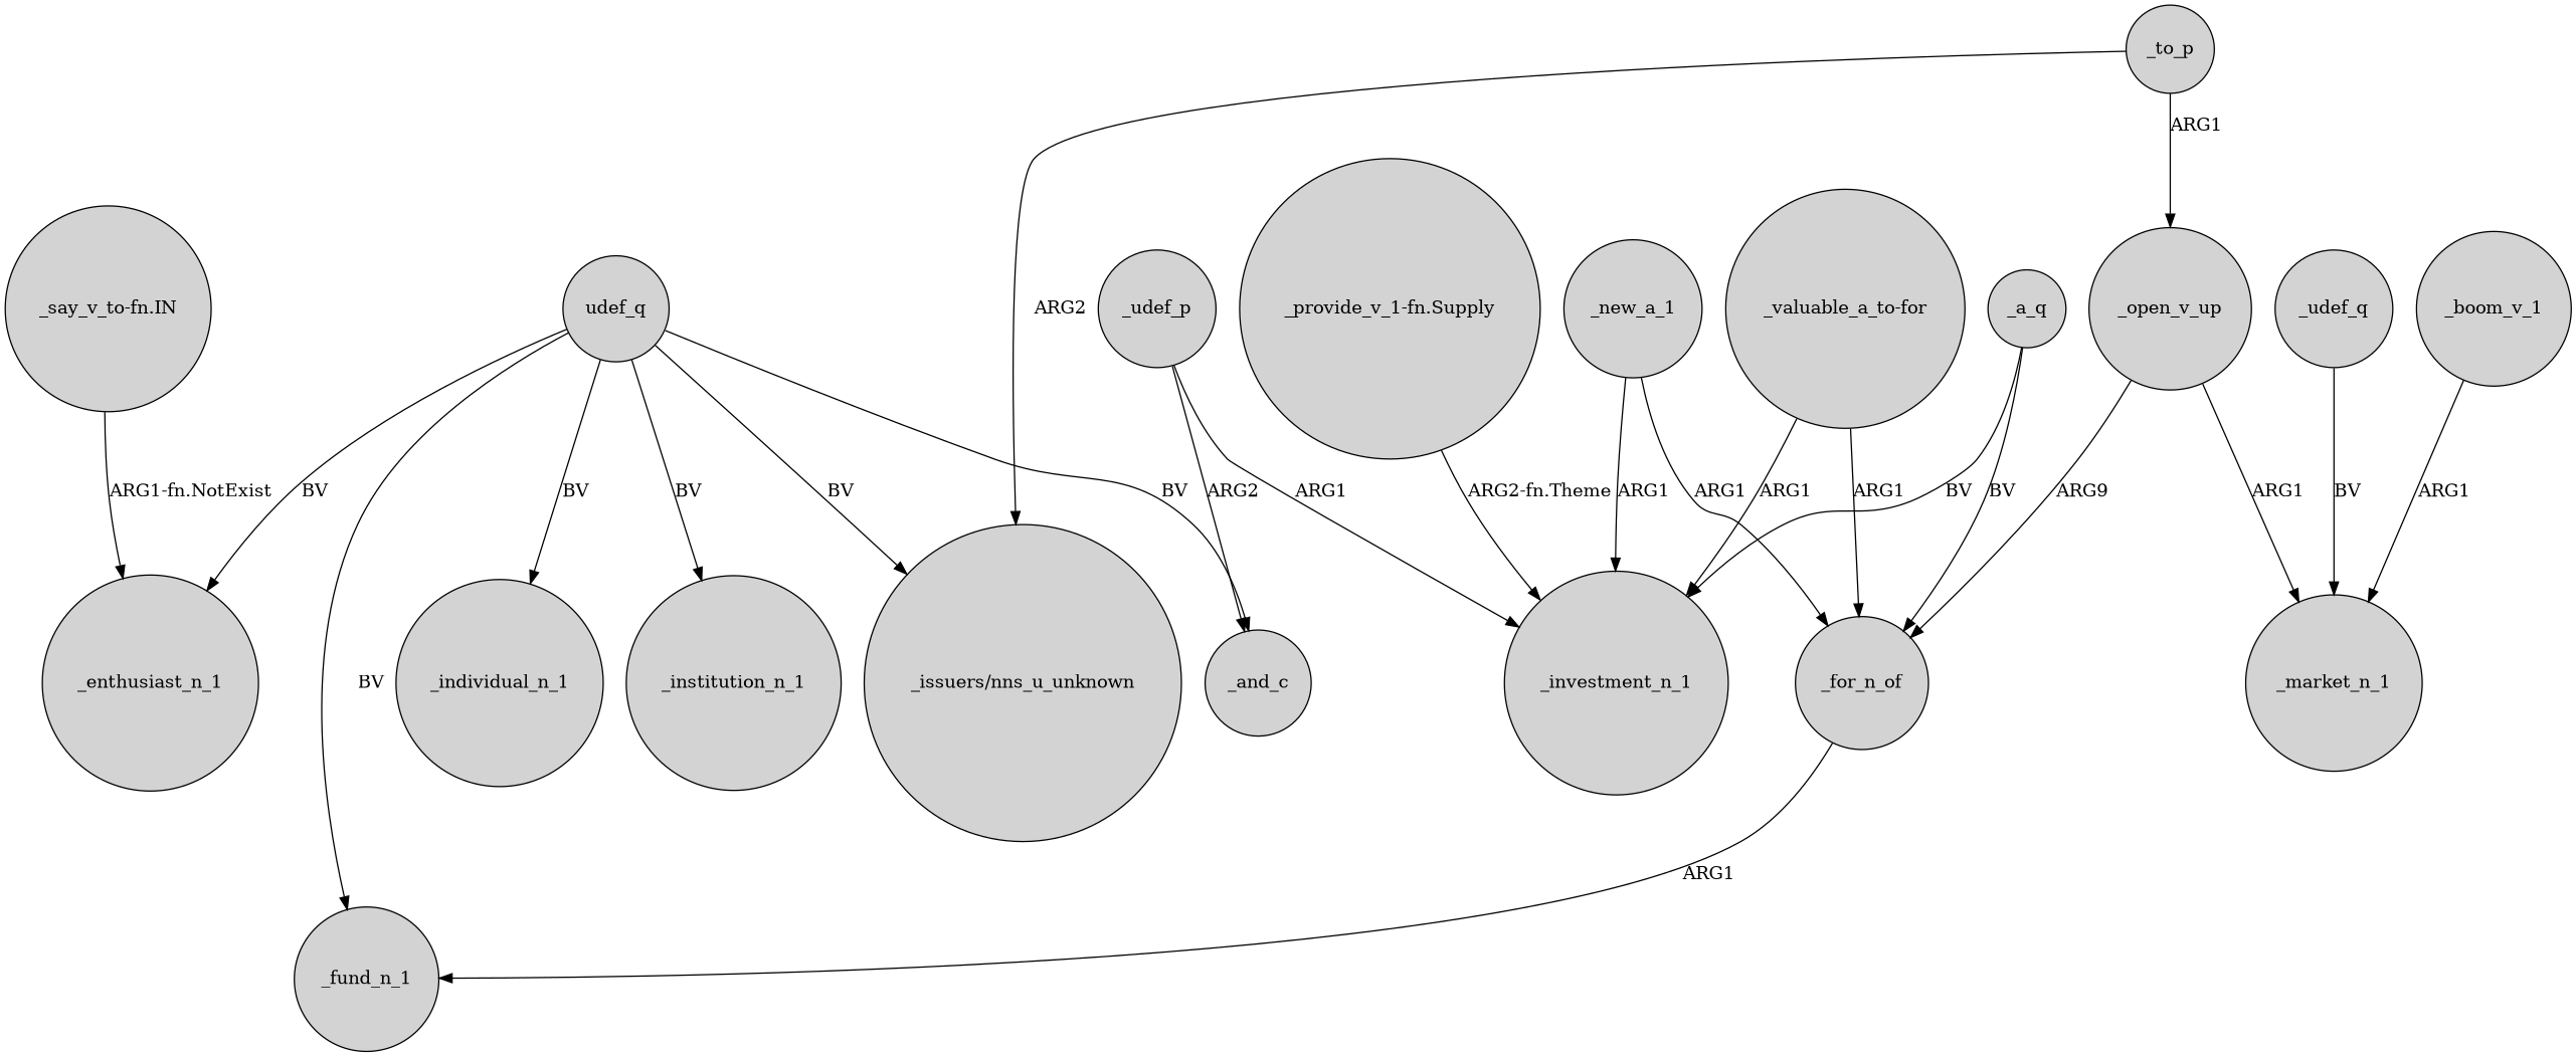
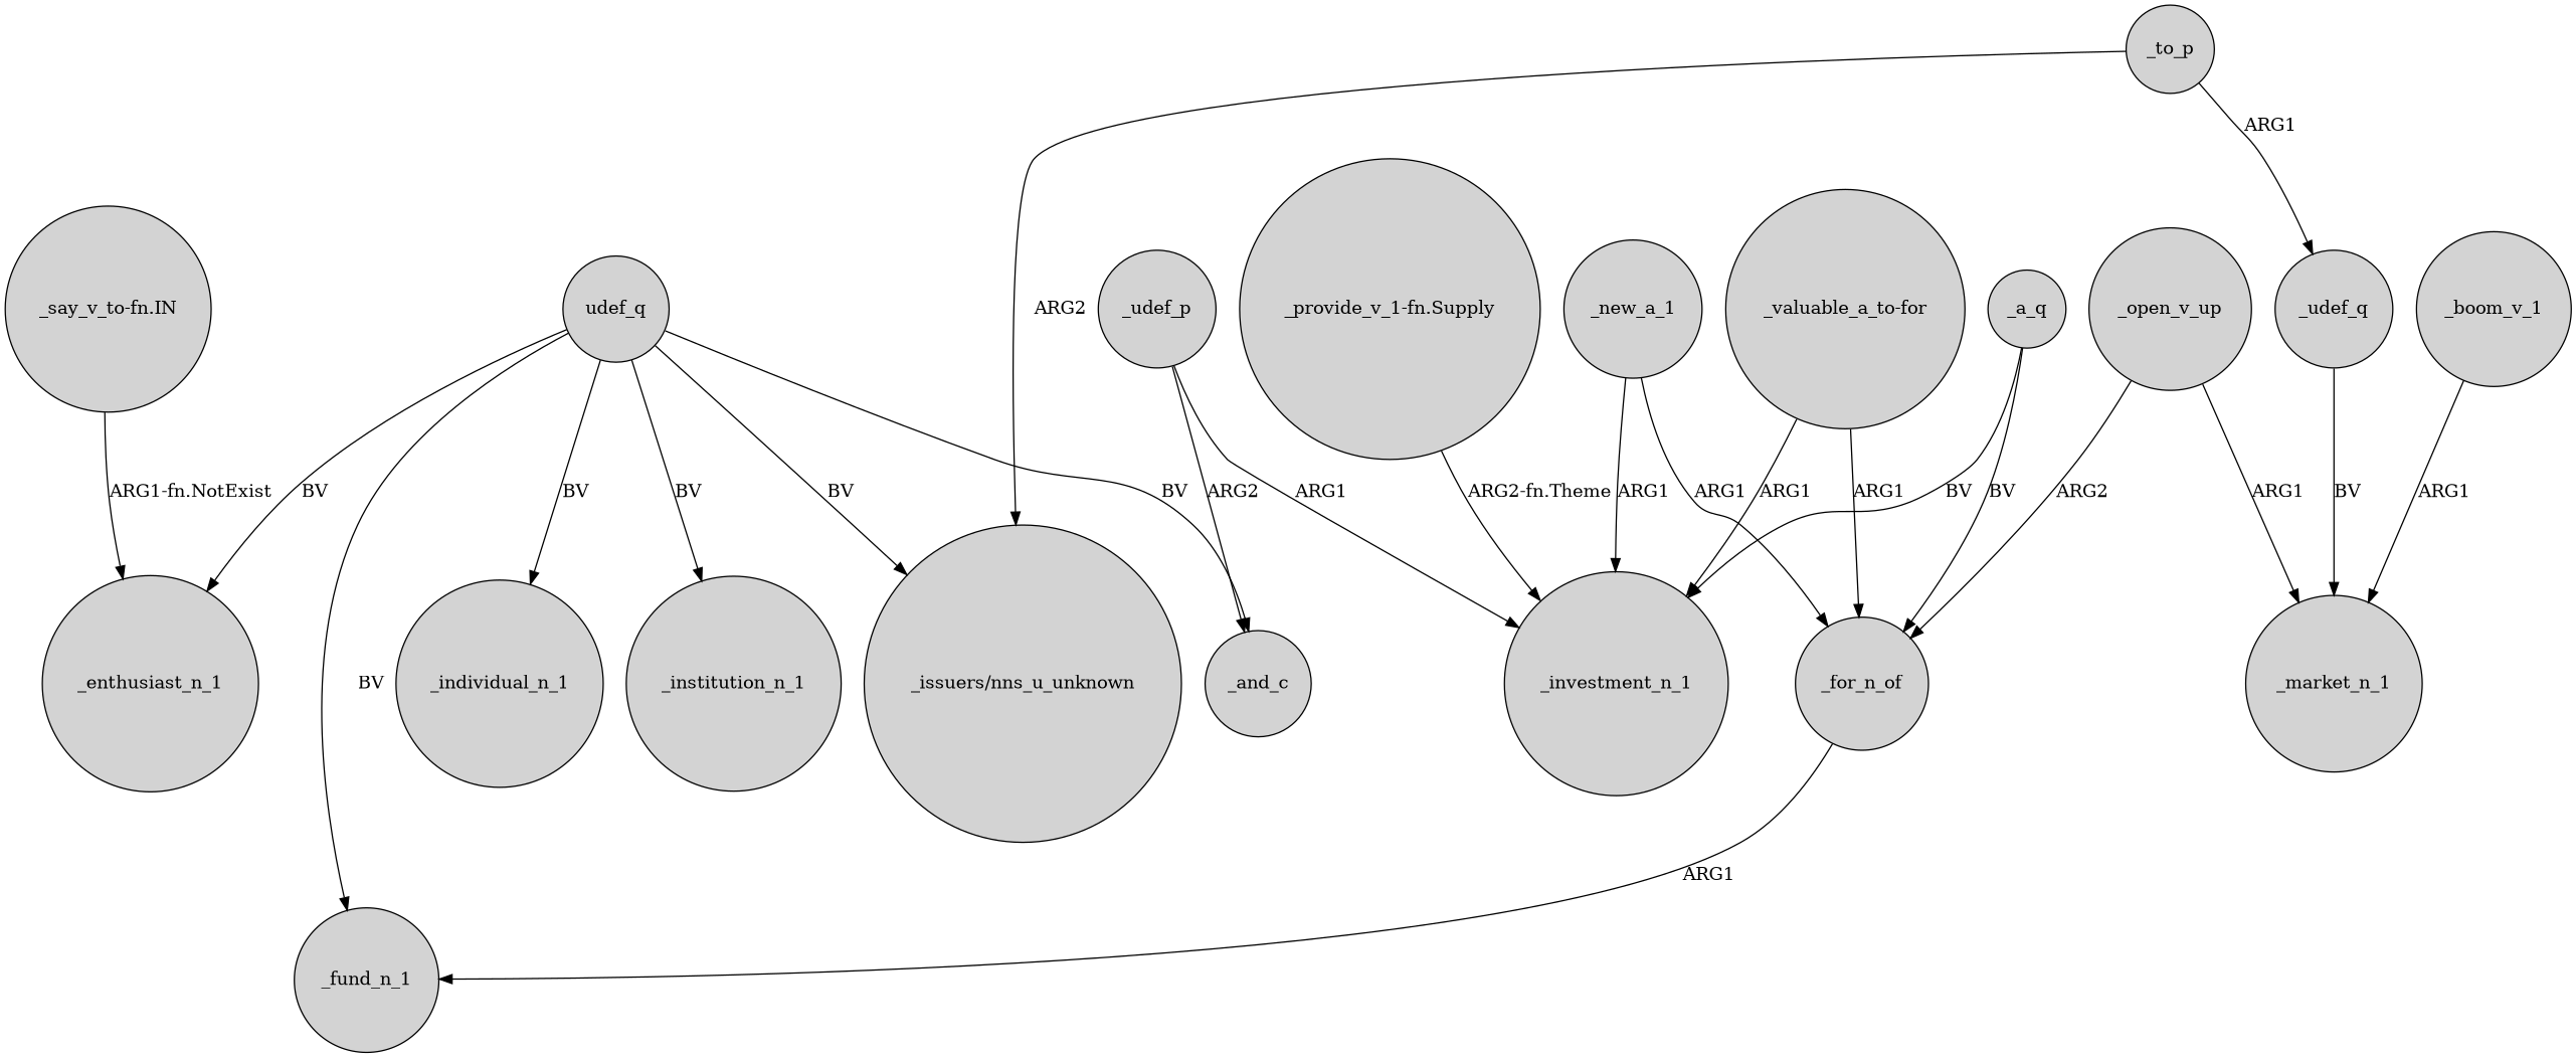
  digraph {
    fontname="DejaVu Serif"
    node [fontname="DejaVu Serif" shape=circle style=filled]
    edge [fontname="DejaVu Serif"]
    udef_q
    _enthusiast_n_1
    _and_c
    _individual_n_1
    _institution_n_1
    "_issuers/nns_u_unknown"
    _fund_n_1
    _to_p
    _open_v_up
    _market_n_1
    n11 [label=_for_n_of]
    "_say_v_to-fn.IN"
    "_provide_v_1-fn.Supply"
    _investment_n_1
    "_valuable_a_to-for"
    _new_a_1
    n17 [label=_udef_p]
    _a_q
    _boom_v_1
    n20 [label=_udef_q]
    udef_q -> _enthusiast_n_1 [label=BV]
    udef_q -> _and_c [label=BV]
    udef_q -> _individual_n_1 [label=BV]
    udef_q -> _institution_n_1 [label=BV]
    udef_q -> "_issuers/nns_u_unknown" [label=BV]
    udef_q -> _fund_n_1 [label=BV]
    _to_p -> "_issuers/nns_u_unknown" [label=ARG2]
-   _to_p -> _open_v_up [label=ARG1]
+   _to_p -> n20 [label=ARG1]
    _open_v_up -> _market_n_1 [label=ARG1]
-   _open_v_up -> n11 [label=ARG9]
+   _open_v_up -> n11 [label=ARG2]
    n11 -> _fund_n_1 [label=ARG1]
    "_say_v_to-fn.IN" -> _enthusiast_n_1 [label="ARG1-fn.NotExist"]
    "_provide_v_1-fn.Supply" -> _investment_n_1 [label="ARG2-fn.Theme"]
    "_valuable_a_to-for" -> n11 [label=ARG1]
    "_valuable_a_to-for" -> _investment_n_1 [label=ARG1]
    _new_a_1 -> n11 [label=ARG1]
    _new_a_1 -> _investment_n_1 [label=ARG1]
    n17 -> _and_c [label=ARG2]
    n17 -> _investment_n_1 [label=ARG1]
    _a_q -> n11 [label=BV]
    _a_q -> _investment_n_1 [label=BV]
    _boom_v_1 -> _market_n_1 [label=ARG1]
    n20 -> _market_n_1 [label=BV]
  }
